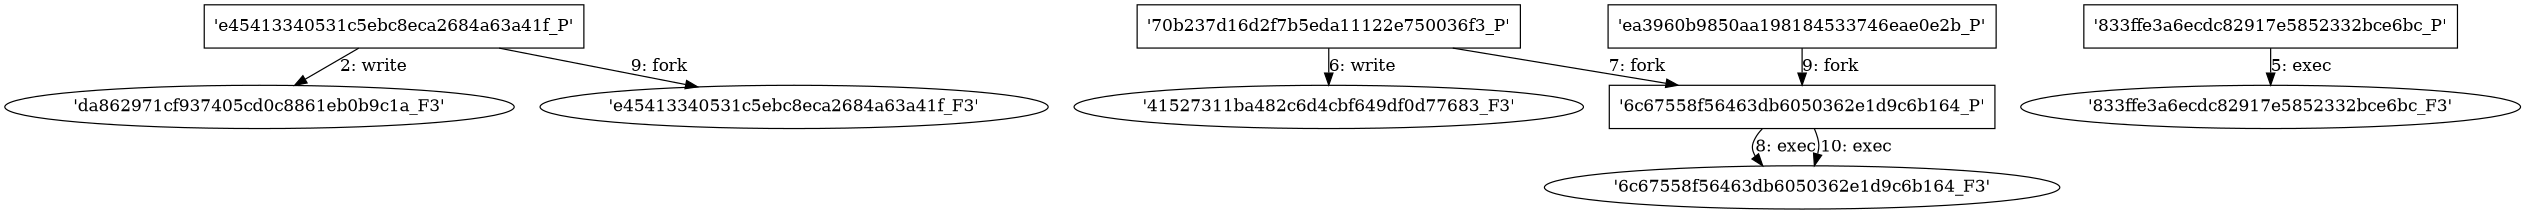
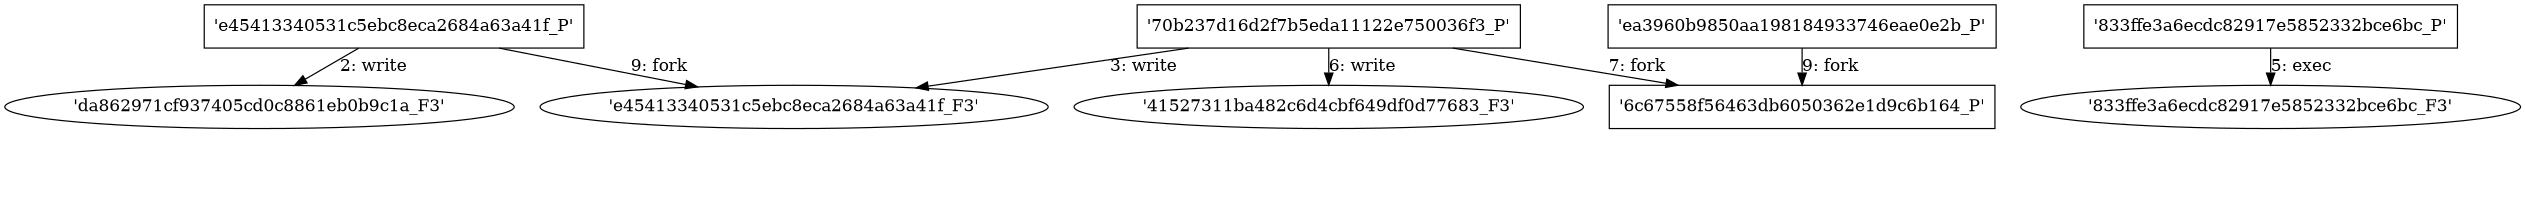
  digraph {
    engine=neato
    fixedsize=false
    fontsize=10
    nodesep=0.3
    rankdir=TB
    ranksep=0
    splines=true
    node [node_type=Process shape=ellipse]
    "'da862971cf937405cd0c8861eb0b9c1a_F3'" [node_type=file]
    "'e45413340531c5ebc8eca2684a63a41f_P'" [shape=box]
    "'e45413340531c5ebc8eca2684a63a41f_F3'" [node_type=file]
    "'70b237d16d2f7b5eda11122e750036f3_P'" [shape=box]
    "'41527311ba482c6d4cbf649df0d77683_F3'" [node_type=file]
    "'6c67558f56463db6050362e1d9c6b164_P'" [shape=box]
    "'833ffe3a6ecdc82917e5852332bce6bc_P'" [shape=box]
    "'833ffe3a6ecdc82917e5852332bce6bc_F3'" [node_type=File]
-   "'6c67558f56463db6050362e1d9c6b164_F3'" [node_type=File]
-   "'ea3960b9850aa198184533746eae0e2b_P'" [shape=box]
+   "'ea3960b9850aa198184533746eae0e2b_P'" [shape=box label="'ea3960b9850aa198184933746eae0e2b_P'"]
    "'e45413340531c5ebc8eca2684a63a41f_P'" -> "'da862971cf937405cd0c8861eb0b9c1a_F3'" [label="2: write"]
    "'e45413340531c5ebc8eca2684a63a41f_P'" -> "'e45413340531c5ebc8eca2684a63a41f_F3'" [label="9: fork"]
+   "'70b237d16d2f7b5eda11122e750036f3_P'" -> "'e45413340531c5ebc8eca2684a63a41f_F3'" [label="3: write"]
    "'70b237d16d2f7b5eda11122e750036f3_P'" -> "'41527311ba482c6d4cbf649df0d77683_F3'" [label="6: write"]
    "'70b237d16d2f7b5eda11122e750036f3_P'" -> "'6c67558f56463db6050362e1d9c6b164_P'" [label="7: fork"]
-   "'6c67558f56463db6050362e1d9c6b164_P'" -> "'6c67558f56463db6050362e1d9c6b164_F3'" [label="8: exec"]
-   "'6c67558f56463db6050362e1d9c6b164_P'" -> "'6c67558f56463db6050362e1d9c6b164_F3'" [label="10: exec"]
    "'833ffe3a6ecdc82917e5852332bce6bc_P'" -> "'833ffe3a6ecdc82917e5852332bce6bc_F3'" [label="5: exec"]
    "'ea3960b9850aa198184533746eae0e2b_P'" -> "'6c67558f56463db6050362e1d9c6b164_P'" [label="9: fork"]
  }
